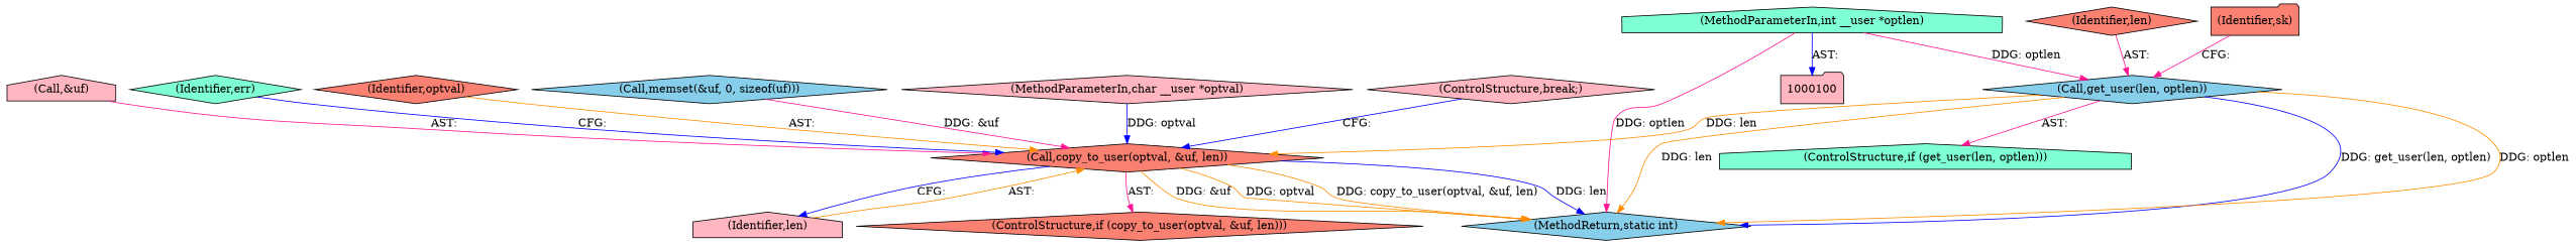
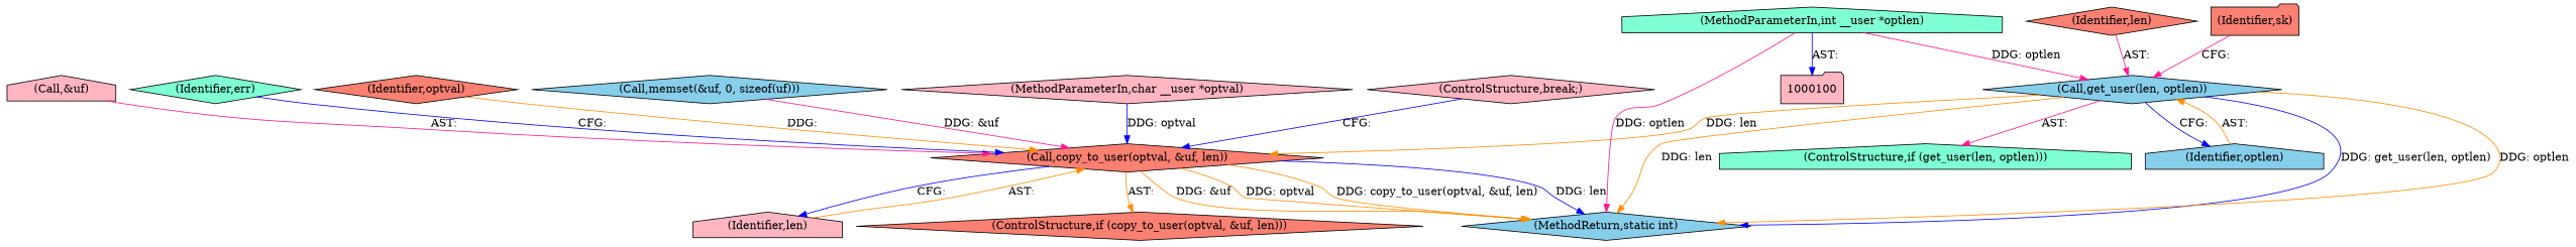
  digraph {
    node [fillcolor=salmon shape=diamond style=filled]
    edge [color=darkorange]
    n1 [fillcolor=skyblue label="(Call,get_user(len, optlen))"]
    n2 [label="(Call,copy_to_user(optval, &uf, len))"]
    n3 [fillcolor=aquamarine label="(ControlStructure,if (get_user(len, optlen)))" shape=house]
    n4 [fillcolor=skyblue label="(MethodReturn,static int)"]
+   n5 [fillcolor=skyblue label="(Identifier,optlen)" shape=house]
    n6 [fillcolor=lightpink label="(Identifier,len)" shape=house]
    n7 [label="(ControlStructure,if (copy_to_user(optval, &uf, len)))"]
    n8 [fillcolor=aquamarine label="(MethodParameterIn,int __user *optlen)" shape=house]
    1000100 [fillcolor=lightpink shape=folder]
    n10 [fillcolor=lightpink label="(MethodParameterIn,char __user *optval)"]
    n11 [label="(Identifier,len)"]
    n12 [label="(Identifier,sk)" shape=folder]
    n13 [fillcolor=lightpink label="(ControlStructure,break;)"]
    n14 [fillcolor=lightpink label="(Call,&uf)" shape=house]
    n15 [fillcolor=aquamarine label="(Identifier,err)"]
    n16 [label="(Identifier,optval)"]
    n17 [fillcolor=skyblue label="(Call,memset(&uf, 0, sizeof(uf)))"]
    n1 -> n2 [label="DDG: len"]
    n1 -> n3 [color=deeppink label="AST: "]
    n1 -> n4 [label="DDG: len"]
    n1 -> n4 [color=blue label="DDG: get_user(len, optlen)"]
    n1 -> n4 [label="DDG: optlen"]
+   n1 -> n5 [color=blue label="CFG: "]
    n2 -> n4 [label="DDG: copy_to_user(optval, &uf, len)"]
    n2 -> n4 [color=blue label="DDG: len"]
    n2 -> n4 [label="DDG: &uf"]
    n2 -> n4 [label="DDG: optval"]
    n2 -> n6 [color=blue label="CFG: "]
-   n2 -> n7 [color=deeppink label="AST: "]
+   n2 -> n7 [label="AST: "]
+   n5 -> n1 [label="AST: "]
    n6 -> n2 [label="AST: "]
    n8 -> n1 [color=deeppink label="DDG: optlen"]
    n8 -> n4 [color=deeppink label="DDG: optlen"]
    n8 -> 1000100 [color=blue label="AST: "]
    n10 -> n2 [color=blue label="DDG: optval"]
    n11 -> n1 [color=deeppink label="AST: "]
    n12 -> n1 [color=deeppink label="CFG: "]
    n13 -> n2 [color=blue label="CFG: "]
    n14 -> n2 [color=deeppink label="AST: "]
    n15 -> n2 [color=blue label="CFG: "]
-   n16 -> n2 [label="AST: "]
+   n16 -> n2 [label="DDG: "]
    n17 -> n2 [color=deeppink label="DDG: &uf"]
  }
